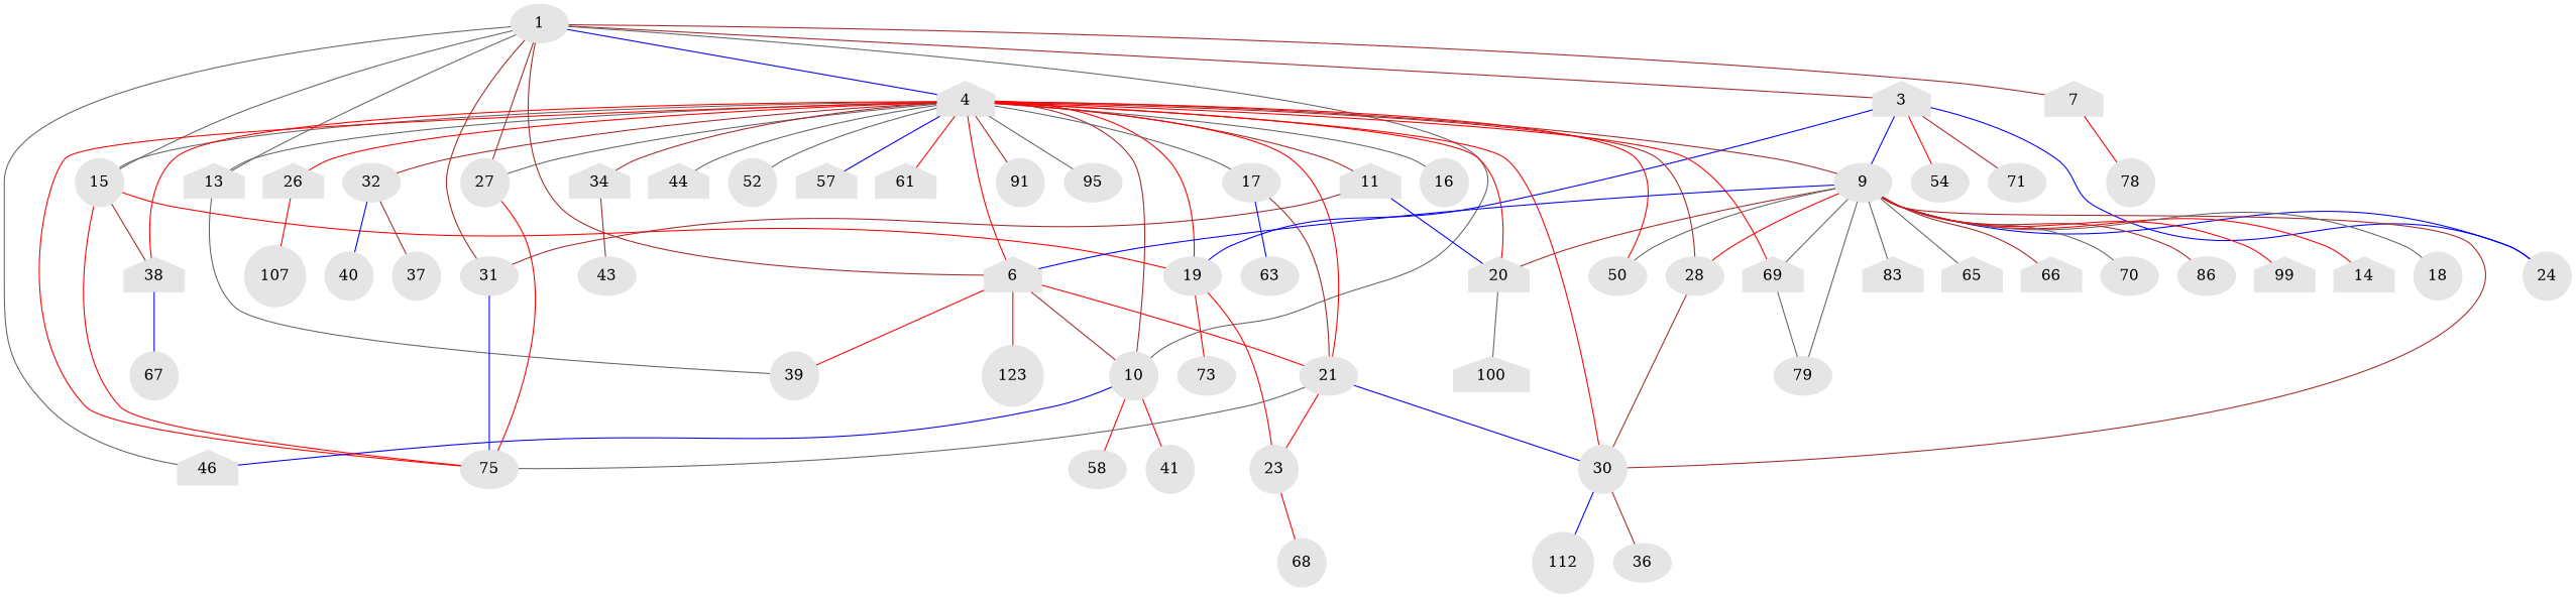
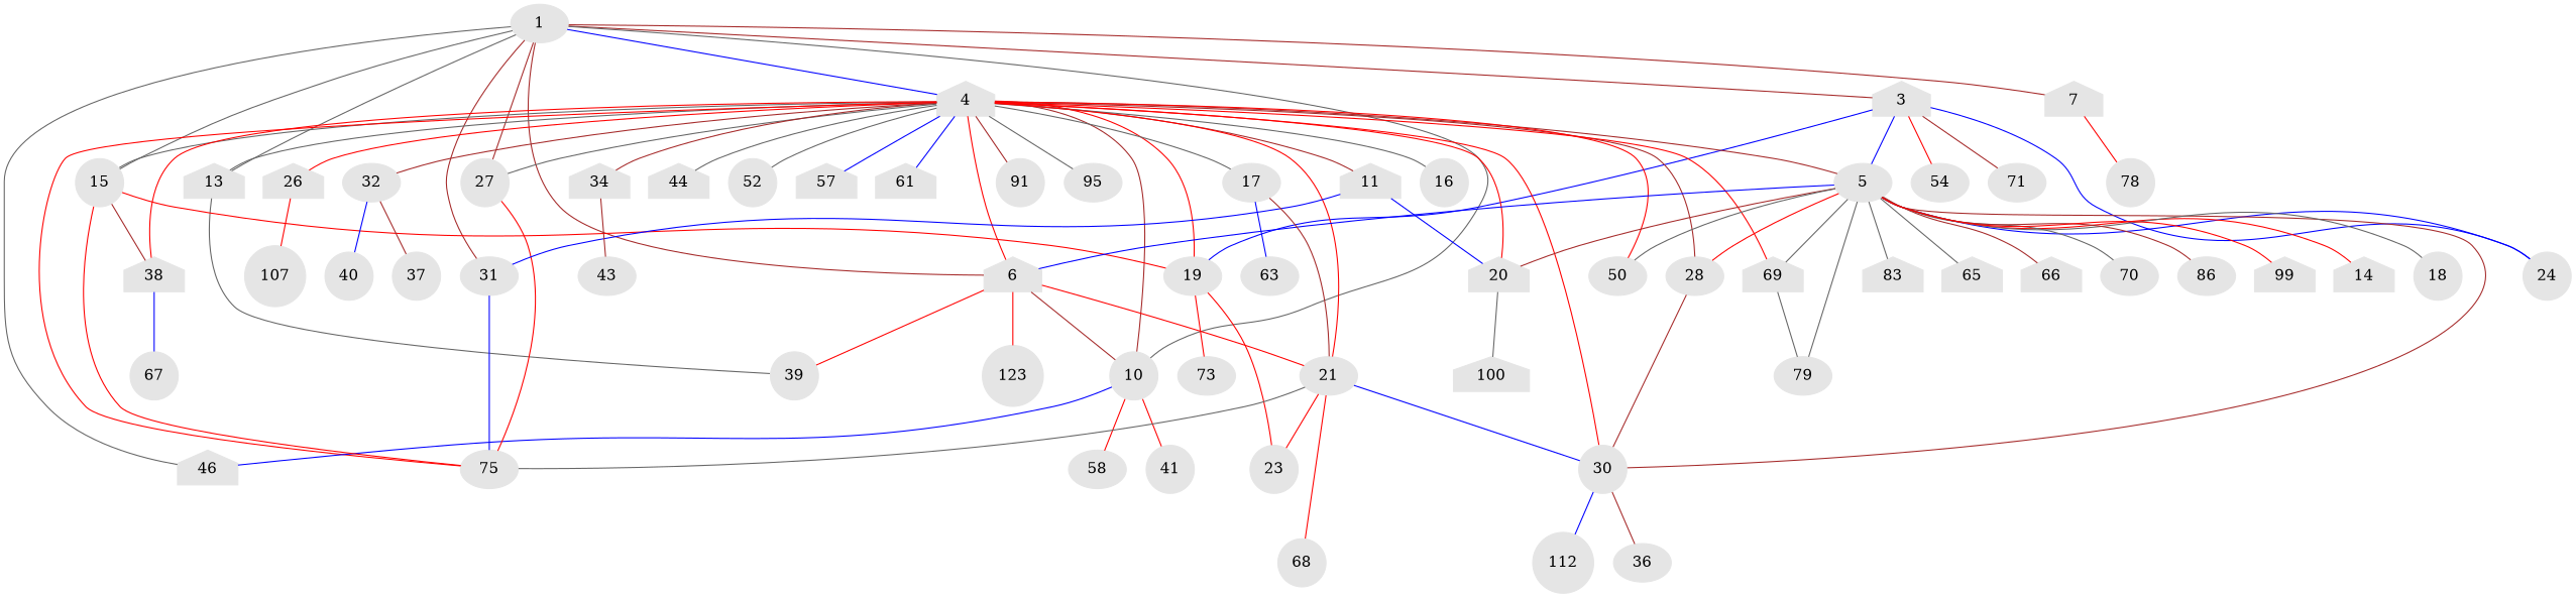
  graph {
    node [color=gray90 shape=ellipse style=filled]
    edge [color=red]
    1 [super="+2+108+109"]
    3 [shape=house super="+33"]
    4 [shape=house super="+29+47"]
    6 [shape=house super="+12+8"]
    7 [shape=house]
    10 [shape=circle super="+62+25+101"]
    13 [shape=house super="+51+113+120"]
    15 [shape=circle super="+56+81+84+118+119+94+111+114"]
    27 [shape=circle super="+104+45"]
    31
    46 [shape=house super="+82"]
-   5 [super="+9+64+80" label=9]
+   5 [super="+9+64+80"]
    19
    24 [shape=circle]
    54
    71 [super="+96"]
    11 [shape=house super="+97+89"]
    16 [shape=circle]
    17 [super="+36"]
    20 [shape=house]
    21 [super="+72+85"]
    26 [shape=house]
    28
    30 [shape=circle super="+35+107"]
    32
    34 [shape=house]
    38 [shape=house super="+74"]
    44 [shape=house]
    50
    52 [shape=circle super="+88"]
    57 [shape=house]
    61 [shape=house]
    69 [shape=house super="+103"]
    75 [super="+116"]
    91 [shape=circle]
    95
    39 [shape=circle super="+48+77"]
    123 [shape=circle]
    78 [shape=circle]
    41 [shape=circle]
    58
    14 [shape=house]
    18 [shape=circle]
    n44 [label=83 shape=house]
    65 [shape=house]
    66 [shape=house]
    70
    79 [super="+98"]
    86
    99 [shape=house]
    23 [shape=circle]
    73
    63
    100 [shape=house]
    68 [shape=circle]
    n56 [label=107 shape=circle]
    n57 [label=36 super="+90"]
    112 [shape=circle]
    37 [shape=circle]
    40 [shape=circle]
    43
    67 [shape=circle]
    1 -- 3 [color=brown]
    1 -- 4 [color=blue weight=3]
    1 -- 6 [color=brown]
    1 -- 7 [color=brown]
    1 -- 10 [color=gray40]
    1 -- 13 [color=gray40]
    1 -- 15 [color=gray40 weight=2]
    1 -- 27 [color=brown]
    1 -- 31 [color=brown]
    1 -- 46 [color=gray40]
    3 -- 5 [color=blue]
    3 -- 19 [color=blue]
    3 -- 24 [color=blue]
    3 -- 54
    3 -- 71 [color=brown]
    4 -- 6
    4 -- 10 [color=brown weight=3]
    4 -- 13 [color=gray40 weight=2]
    4 -- 15 [color=gray40 weight=2]
    4 -- 27 [color=gray40]
    4 -- 5 [color=brown weight=2]
    4 -- 19
    4 -- 11 [color=brown weight=2]
    4 -- 16 [color=gray40]
    4 -- 17 [color=gray40]
    4 -- 20
    4 -- 21 [weight=2]
    4 -- 26
    4 -- 28 [color=brown]
    4 -- 30
    4 -- 32 [color=brown]
    4 -- 34 [color=brown]
    4 -- 38 [weight=2]
    4 -- 44 [color=gray40 weight=2]
    4 -- 50
    4 -- 52 [color=gray40]
    4 -- 57 [color=blue]
-   4 -- 61
+   4 -- 61 [color=blue]
    4 -- 69
    4 -- 75
    4 -- 91 [color=brown]
    4 -- 95 [color=gray40]
    6 -- 10 [color=brown]
    6 -- 21
    6 -- 39
    6 -- 123
    7 -- 78
    10 -- 46 [color=blue]
    10 -- 41
    10 -- 58
    13 -- 39 [color=gray40]
    15 -- 19
    15 -- 38 [color=brown]
    15 -- 75
    27 -- 75
    31 -- 75 [color=blue]
    5 -- 6 [color=blue]
    5 -- 24 [color=blue]
    5 -- 20 [color=brown]
    5 -- 28
    5 -- 30 [color=brown]
    5 -- 50 [color=gray40]
    5 -- 69 [color=gray40]
    5 -- 14
    5 -- 18 [color=gray40]
    5 -- n44 [color=gray40]
    5 -- 65 [color=gray40]
    5 -- 66 [color=brown]
    5 -- 70 [color=gray40]
    5 -- 79 [color=gray40]
    5 -- 86 [color=brown]
    5 -- 99
    19 -- 23
    19 -- 73
-   11 -- 31 [color=brown]
+   11 -- 31 [color=blue]
    11 -- 20 [color=blue]
    17 -- 21 [color=brown]
    17 -- 63 [color=blue]
    20 -- 100 [color=gray40]
    21 -- 30 [color=blue]
    21 -- 75 [color=gray40]
    21 -- 23
-   23 -- 68
+   21 -- 68
    26 -- n56
    28 -- 30 [color=brown]
    30 -- n57 [color=brown]
    30 -- 112 [color=blue]
    32 -- 37 [color=brown]
    32 -- 40 [color=blue]
    34 -- 43 [color=brown]
    38 -- 67 [color=blue]
    69 -- 79 [color=gray40]
  }
